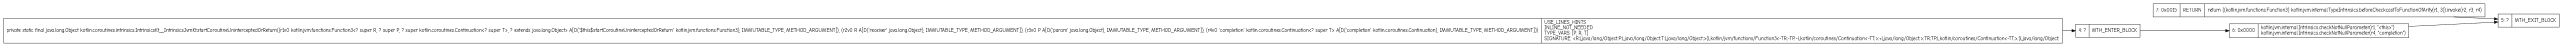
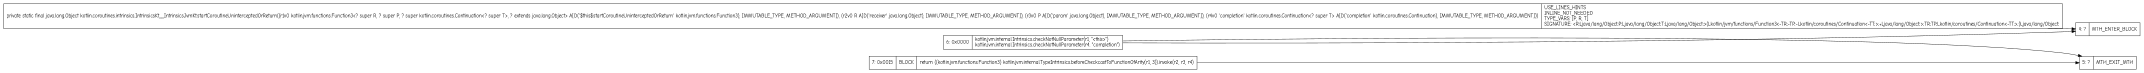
  digraph {
    fontname="Comic Neue"
    rankdir=LR
    node [fontname="Comic Neue" shape=record]
    edge [fontname="Comic Neue"]
    n1 [label="{4\:\ ?|MTH_ENTER_BLOCK\l}"]
    n2 [label="{6\:\ 0x0000|kotlin.jvm.internal.Intrinsics.checkNotNullParameter(r1, \"\<this\>\")\lkotlin.jvm.internal.Intrinsics.checkNotNullParameter(r4, \"completion\")\l}"]
-   n3 [label="{5\:\ ?|MTH_EXIT_BLOCK\l}"]
-   n4 [label="{7\:\ 0x0015|RETURN\l|return ((kotlin.jvm.functions.Function3) kotlin.jvm.internal.TypeIntrinsics.beforeCheckcastToFunctionOfArity(r1, 3)).invoke(r2, r3, r4)\l}"]
+   n3 [label="{5\:\ ?|MTH_EXIT_MTH\l}"]
+   n4 [label="{7\:\ 0x0015|BLOCK\l|return ((kotlin.jvm.functions.Function3) kotlin.jvm.internal.TypeIntrinsics.beforeCheckcastToFunctionOfArity(r1, 3)).invoke(r2, r3, r4)\l}"]
    n5 [label="{private static final java.lang.Object kotlin.coroutines.intrinsics.IntrinsicsKt__IntrinsicsJvmKt.startCoroutineUninterceptedOrReturn((r1v0 kotlin.jvm.functions.Function3\<? super R, ? super P, ? super kotlin.coroutines.Continuation\<? super T\>, ? extends java.lang.Object\> A[D('$this$startCoroutineUninterceptedOrReturn' kotlin.jvm.functions.Function3), IMMUTABLE_TYPE, METHOD_ARGUMENT]), (r2v0 R A[D('receiver' java.lang.Object), IMMUTABLE_TYPE, METHOD_ARGUMENT]), (r3v0 P A[D('param' java.lang.Object), IMMUTABLE_TYPE, METHOD_ARGUMENT]), (r4v0 'completion' kotlin.coroutines.Continuation\<? super T\> A[D('completion' kotlin.coroutines.Continuation), IMMUTABLE_TYPE, METHOD_ARGUMENT]))  | USE_LINES_HINTS\lINLINE_NOT_NEEDED\lTYPE_VARS: [P, R, T]\lSIGNATURE: \<R:Ljava\/lang\/Object;P:Ljava\/lang\/Object;T:Ljava\/lang\/Object;\>(Lkotlin\/jvm\/functions\/Function3\<\-TR;\-TP;\-Lkotlin\/coroutines\/Continuation\<\-TT;\>;+Ljava\/lang\/Object;\>;TR;TP;Lkotlin\/coroutines\/Continuation\<\-TT;\>;)Ljava\/lang\/Object;\l}"]
-   n1 -> n2
+   n2 -> n1
    n2 -> n3
    n4 -> n3
    n5 -> n1
  }
